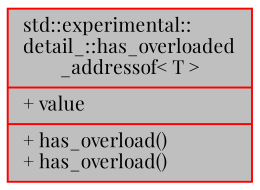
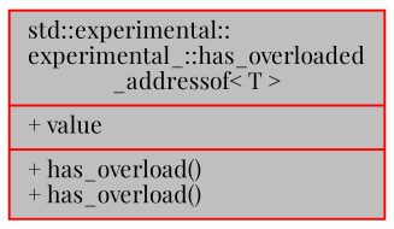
  digraph {
    fontname="Playfair Display"
-   n1 [color=red fillcolor=grey75 fontcolor=black fontname="Playfair Display" fontsize=10 height=0.2 label="{std::experimental::\ldetail_::has_overloaded\l_addressof\< T \>\n|+ value\l|+ has_overload()\l+ has_overload()\l}" shape=record style=filled width=0.4]
+   n1 [color=red fillcolor=grey75 fontcolor=black fontname="Playfair Display" fontsize=10 height=0.2 label="{std::experimental::\lexperimental_::has_overloaded\l_addressof\< T \>\n|+ value\l|+ has_overload()\l+ has_overload()\l}" shape=record style=filled width=0.4]
  }
